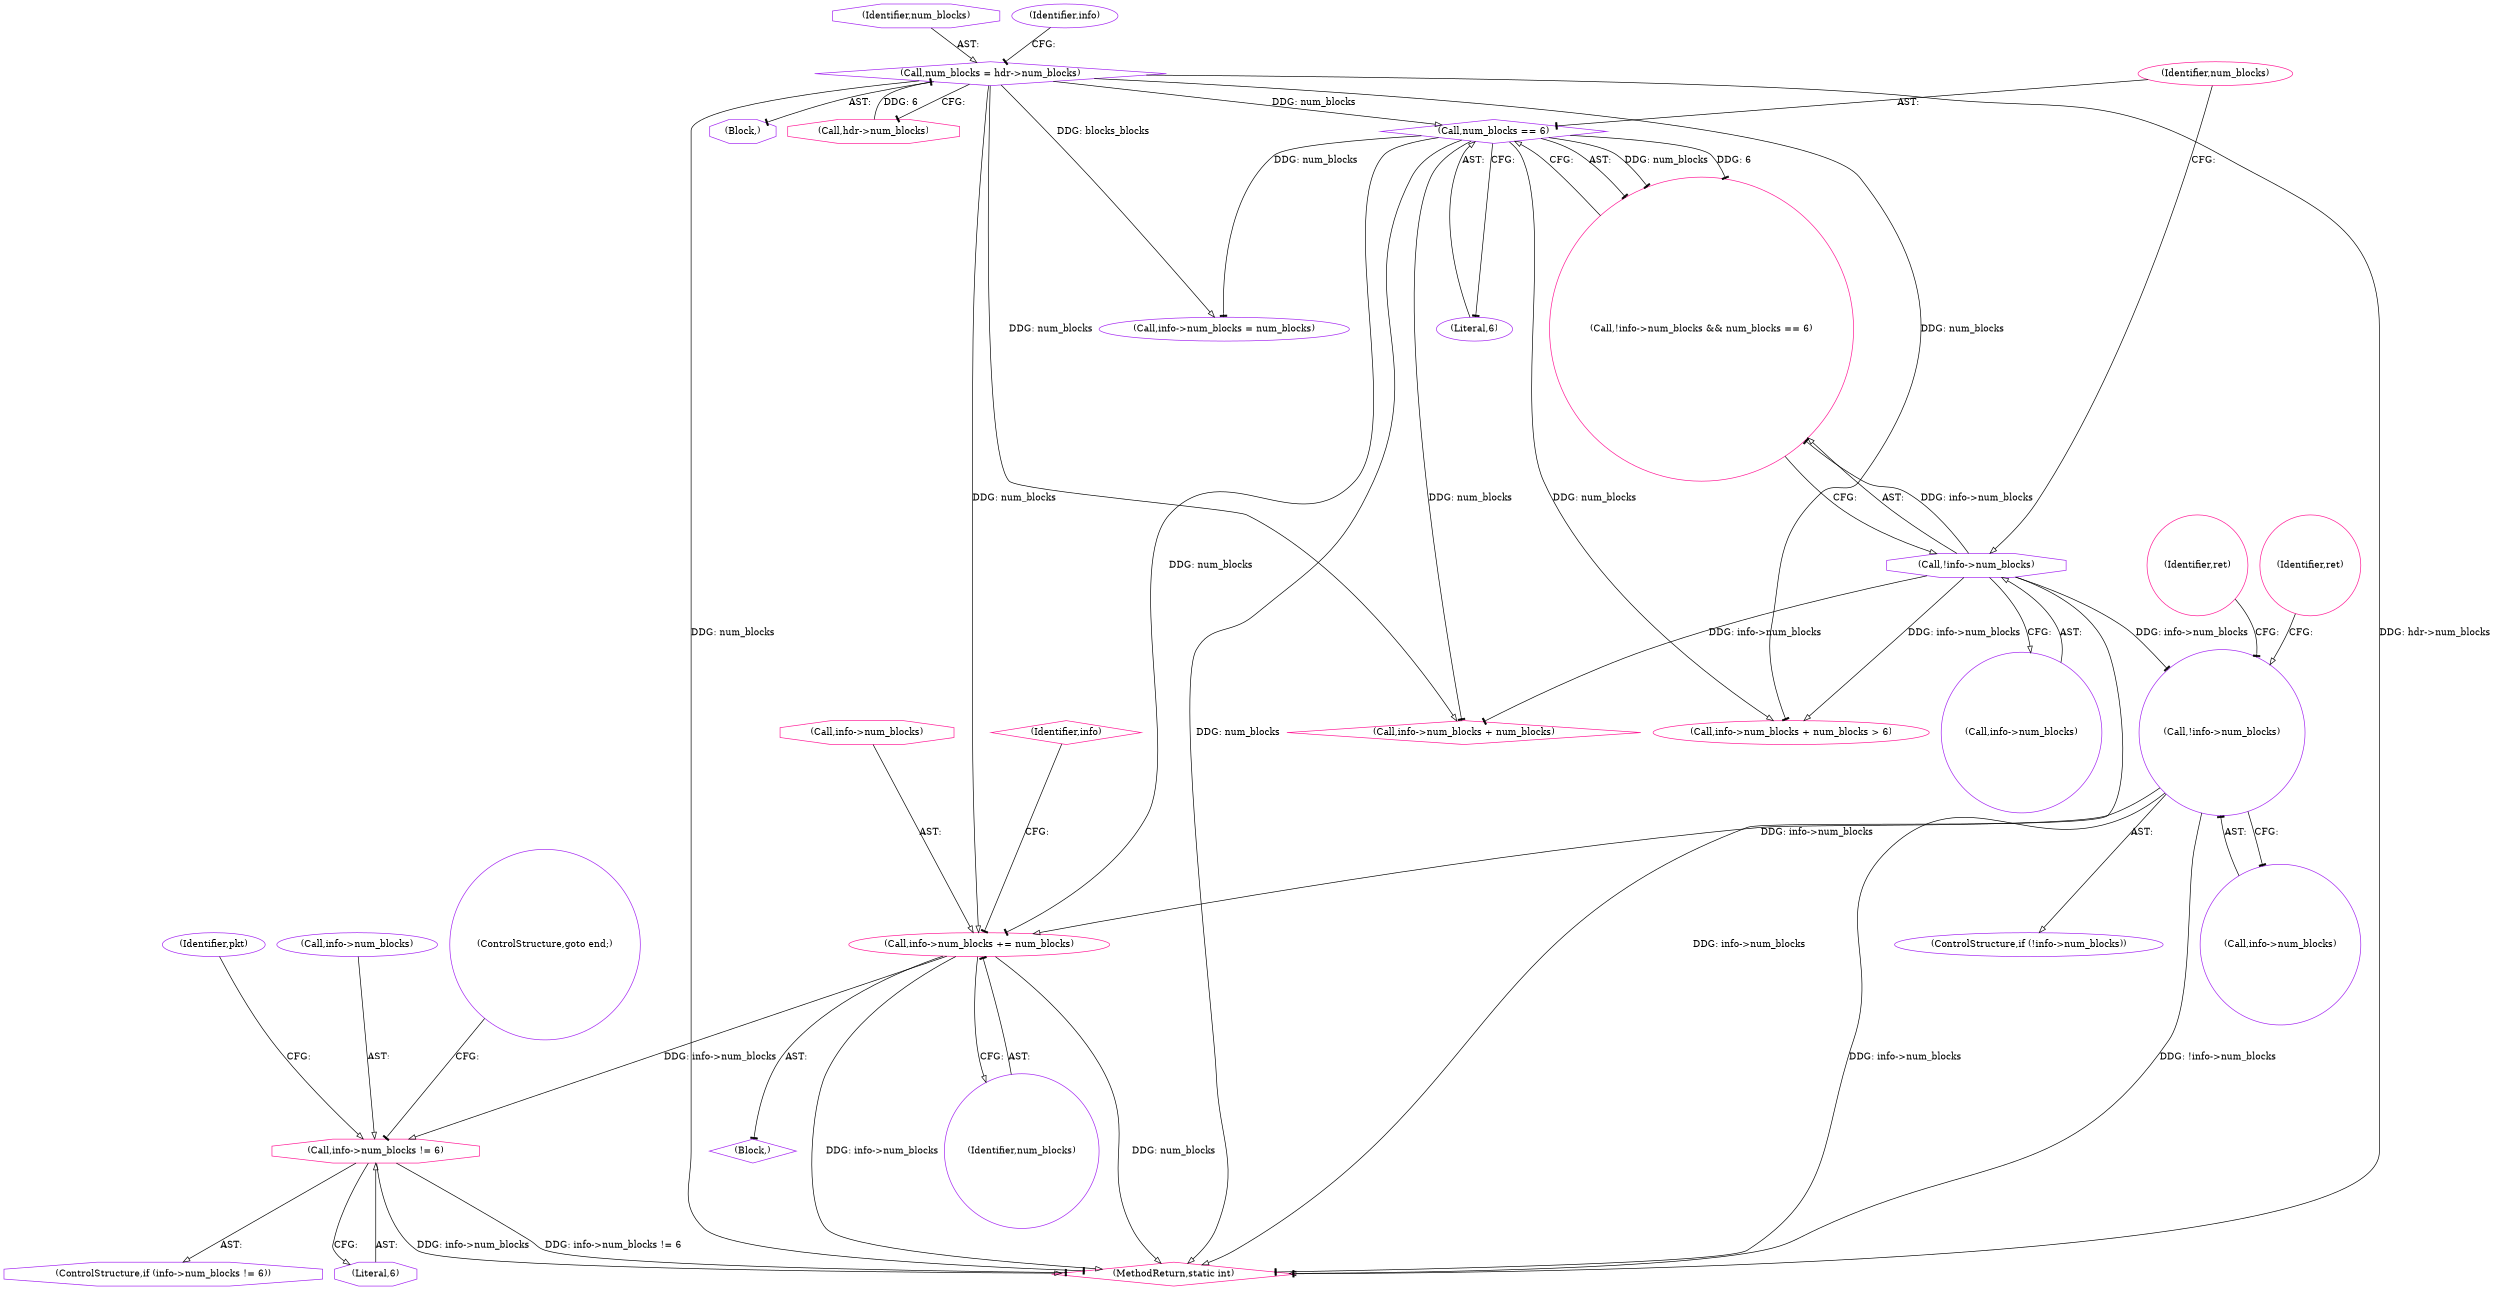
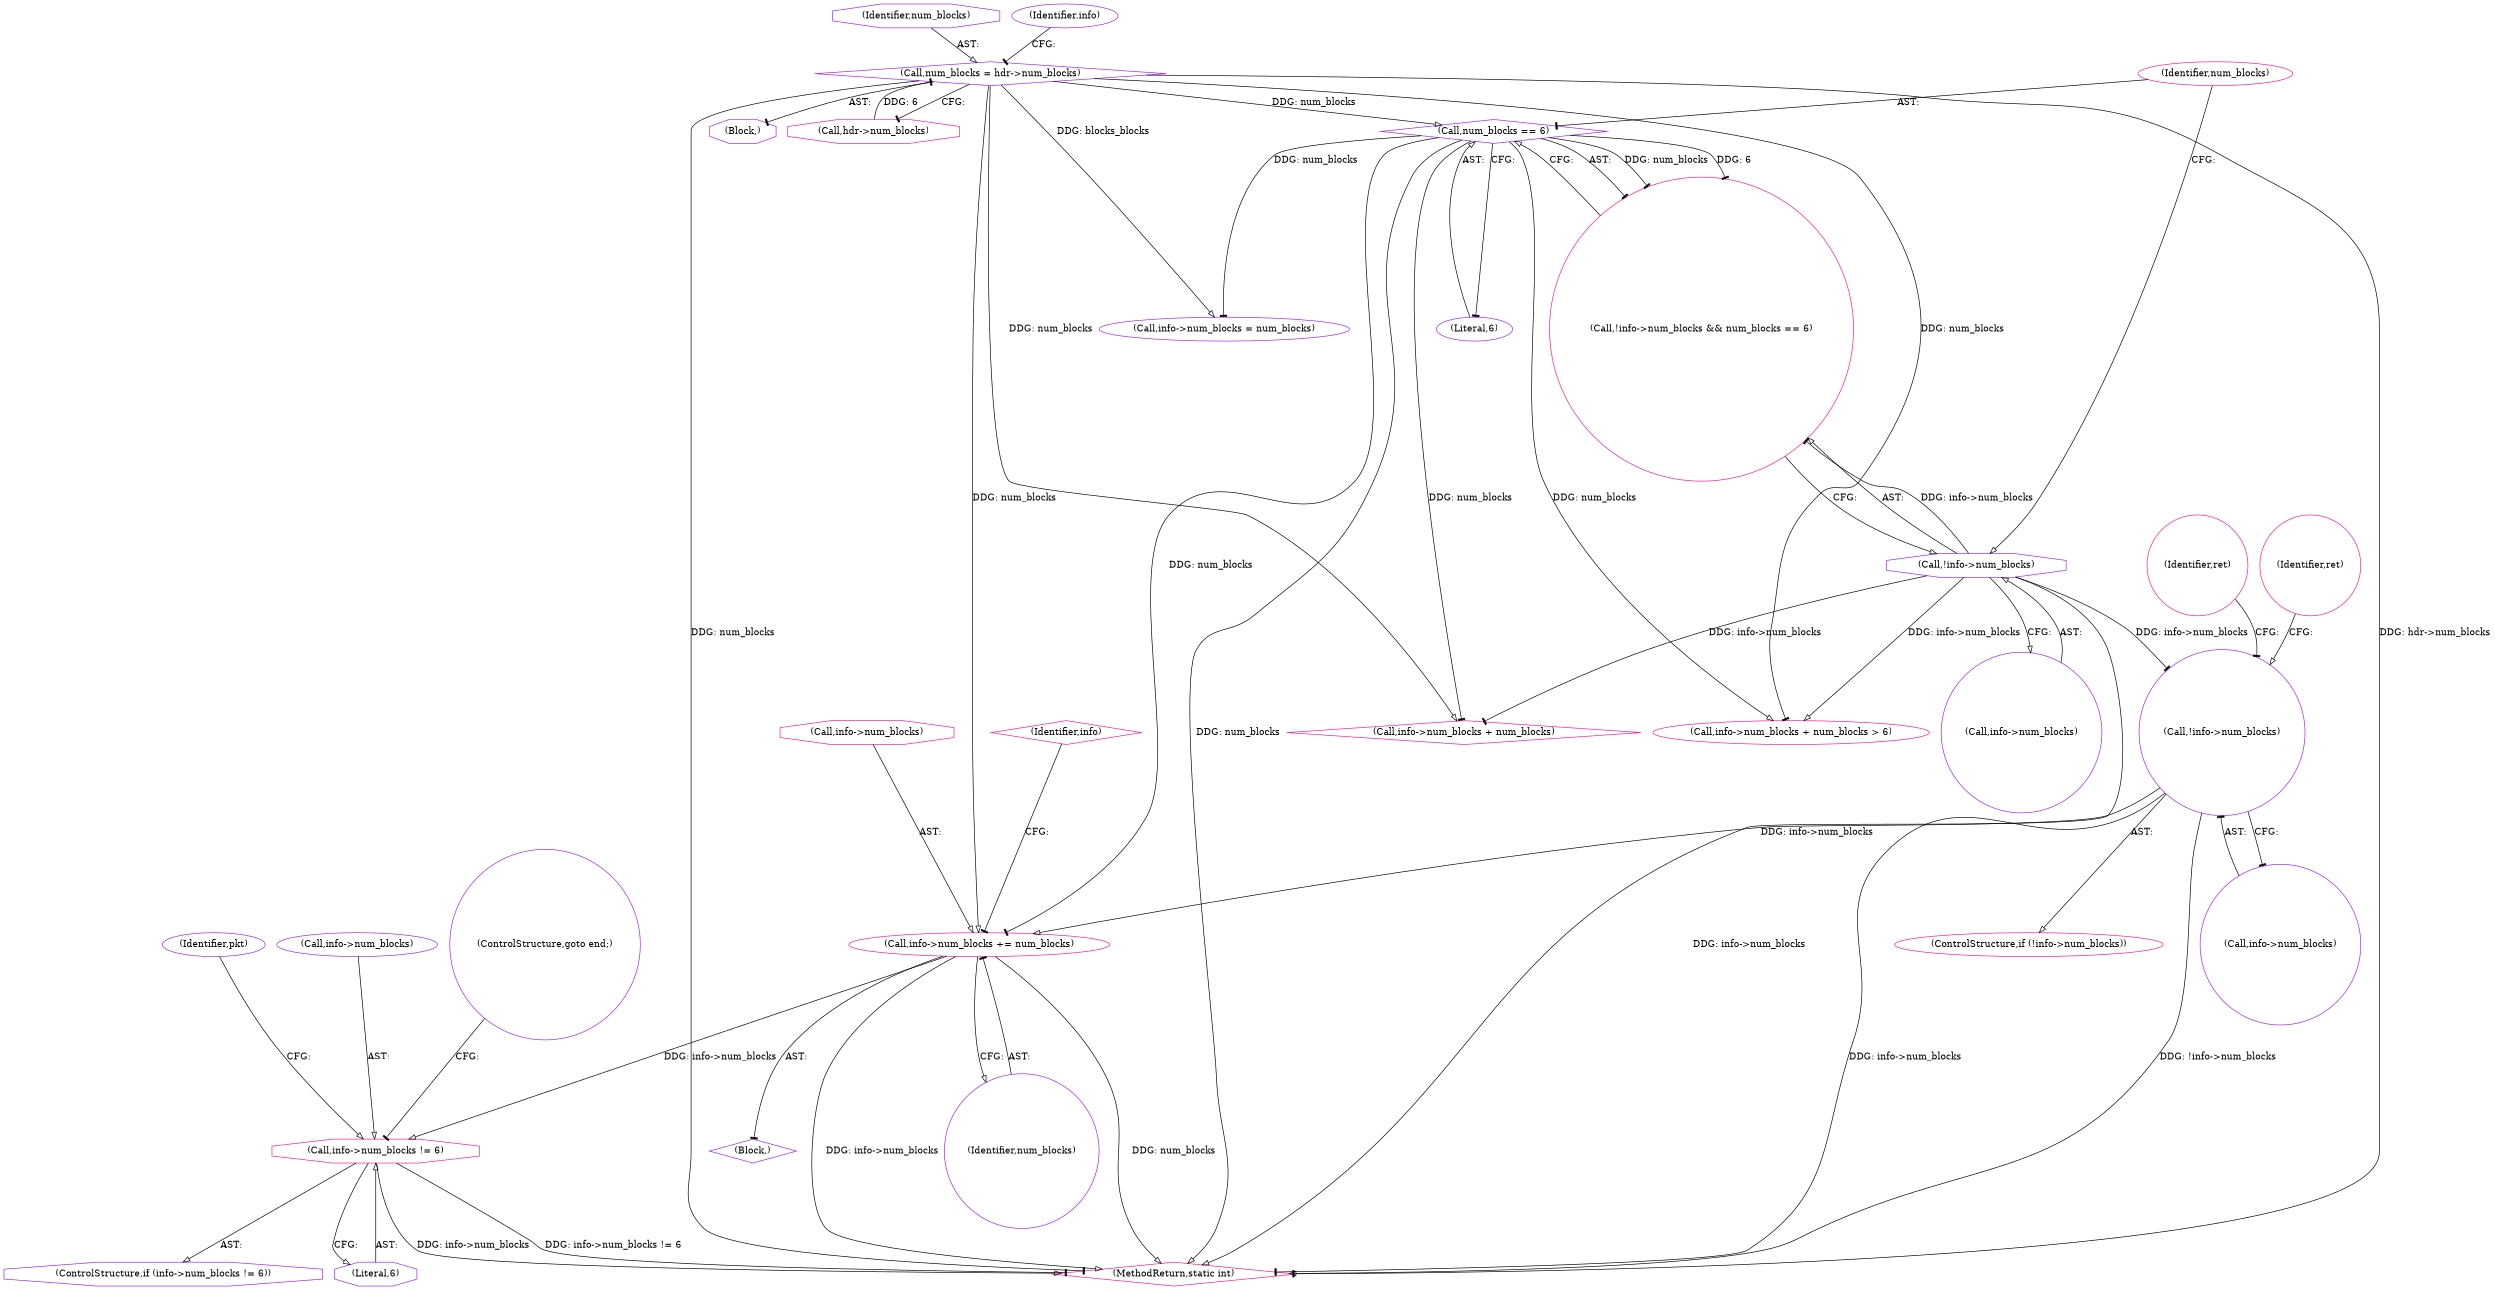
  digraph {
    node [color=purple shape=ellipse]
    edge [arrowhead=onormal]
    n1 [color=deeppink label="(Call,info->num_blocks += num_blocks)"]
    n2 [color=deeppink label="(Call,info->num_blocks != 6)" shape=octagon]
    n3 [label="(Block,)" shape=diamond]
    n4 [color=deeppink label="(MethodReturn,static int)" shape=diamond]
    n5 [label="(Identifier,num_blocks)" shape=circle]
    n6 [label="(ControlStructure,if (info->num_blocks != 6))" shape=octagon]
    n7 [label="(Literal,6)" shape=octagon]
    n8 [label="(Call,num_blocks == 6)" shape=diamond]
    n9 [label="(Call,info->num_blocks = num_blocks)"]
    n10 [color=deeppink label="(Call,!info->num_blocks && num_blocks == 6)" shape=circle]
    n11 [color=deeppink label="(Call,info->num_blocks + num_blocks)" shape=diamond]
    n12 [color=deeppink label="(Call,info->num_blocks + num_blocks > 6)"]
    n13 [label="(Literal,6)"]
    n14 [label="(Call,!info->num_blocks)" shape=octagon]
    n15 [label="(Call,num_blocks = hdr->num_blocks)" shape=diamond]
    n16 [label="(Block,)" shape=octagon]
    n17 [color=deeppink label="(Call,hdr->num_blocks)" shape=octagon]
    n18 [label="(Call,!info->num_blocks)" shape=circle]
    n19 [label="(Call,info->num_blocks)" shape=circle]
-   n20 [label="(ControlStructure,if (!info->num_blocks))"]
+   n20 [color=deeppink label="(ControlStructure,if (!info->num_blocks))"]
    n21 [label="(Call,info->num_blocks)" shape=circle]
    n22 [color=deeppink label="(Identifier,ret)" shape=circle]
    n23 [label="(Call,info->num_blocks)"]
    n24 [color=deeppink label="(Identifier,ret)" shape=circle]
    n25 [label="(Identifier,num_blocks)" shape=octagon]
    n26 [color=deeppink label="(Identifier,num_blocks)"]
    n27 [color=deeppink label="(Identifier,info)" shape=diamond]
    n28 [label="(Identifier,info)"]
    n29 [color=deeppink label="(Call,info->num_blocks)" shape=octagon]
    n30 [label="(ControlStructure,goto end;)" shape=circle]
    n31 [label="(Identifier,pkt)"]
    n1 -> n2 [label="DDG: info->num_blocks"]
    n1 -> n3 [arrowhead=tee label="AST: "]
    n1 -> n4 [label="DDG: num_blocks"]
    n1 -> n4 [label="DDG: info->num_blocks"]
    n1 -> n5 [label="CFG: "]
    n2 -> n4 [label="DDG: info->num_blocks"]
    n2 -> n4 [arrowhead=tee label="DDG: info->num_blocks != 6"]
    n2 -> n6 [label="AST: "]
    n2 -> n7 [label="CFG: "]
    n5 -> n1 [arrowhead=tee label="AST: "]
    n7 -> n2 [label="AST: "]
    n8 -> n1 [arrowhead=tee label="DDG: num_blocks"]
    n8 -> n4 [label="DDG: num_blocks"]
    n8 -> n9 [arrowhead=tee label="DDG: num_blocks"]
    n8 -> n10 [arrowhead=tee label="AST: "]
    n8 -> n10 [arrowhead=tee label="DDG: num_blocks"]
    n8 -> n10 [arrowhead=tee label="DDG: 6"]
    n8 -> n11 [arrowhead=tee label="DDG: num_blocks"]
    n8 -> n12 [label="DDG: num_blocks"]
    n8 -> n13 [arrowhead=tee label="CFG: "]
    n10 -> n8 [label="CFG: "]
    n10 -> n14 [label="CFG: "]
    n13 -> n8 [label="AST: "]
    n14 -> n4 [label="DDG: info->num_blocks"]
    n14 -> n10 [label="AST: "]
    n14 -> n10 [arrowhead=tee label="DDG: info->num_blocks"]
    n14 -> n11 [arrowhead=tee label="DDG: info->num_blocks"]
    n14 -> n12 [label="DDG: info->num_blocks"]
    n14 -> n18 [arrowhead=tee label="DDG: info->num_blocks"]
    n14 -> n21 [label="CFG: "]
    n15 -> n1 [label="DDG: num_blocks"]
    n15 -> n4 [arrowhead=tee label="DDG: hdr->num_blocks"]
    n15 -> n4 [arrowhead=tee label="DDG: num_blocks"]
    n15 -> n8 [label="DDG: num_blocks"]
    n15 -> n9 [label="DDG: blocks_blocks"]
    n15 -> n11 [label="DDG: num_blocks"]
    n15 -> n12 [arrowhead=tee label="DDG: num_blocks"]
    n15 -> n16 [arrowhead=tee label="AST: "]
    n15 -> n17 [arrowhead=tee label="CFG: "]
    n17 -> n15 [arrowhead=tee label="DDG: 6"]
    n18 -> n1 [label="DDG: info->num_blocks"]
    n18 -> n4 [arrowhead=tee label="DDG: info->num_blocks"]
    n18 -> n4 [label="DDG: !info->num_blocks"]
    n18 -> n19 [arrowhead=tee label="CFG: "]
    n18 -> n20 [label="AST: "]
    n19 -> n18 [arrowhead=tee label="AST: "]
    n21 -> n14 [label="AST: "]
    n22 -> n18 [arrowhead=tee label="CFG: "]
    n23 -> n2 [label="AST: "]
    n24 -> n18 [label="CFG: "]
    n25 -> n15 [label="AST: "]
    n26 -> n8 [arrowhead=tee label="AST: "]
    n26 -> n14 [label="CFG: "]
    n27 -> n1 [arrowhead=tee label="CFG: "]
    n28 -> n15 [arrowhead=tee label="CFG: "]
    n29 -> n1 [label="AST: "]
    n30 -> n2 [arrowhead=tee label="CFG: "]
    n31 -> n2 [label="CFG: "]
  }
